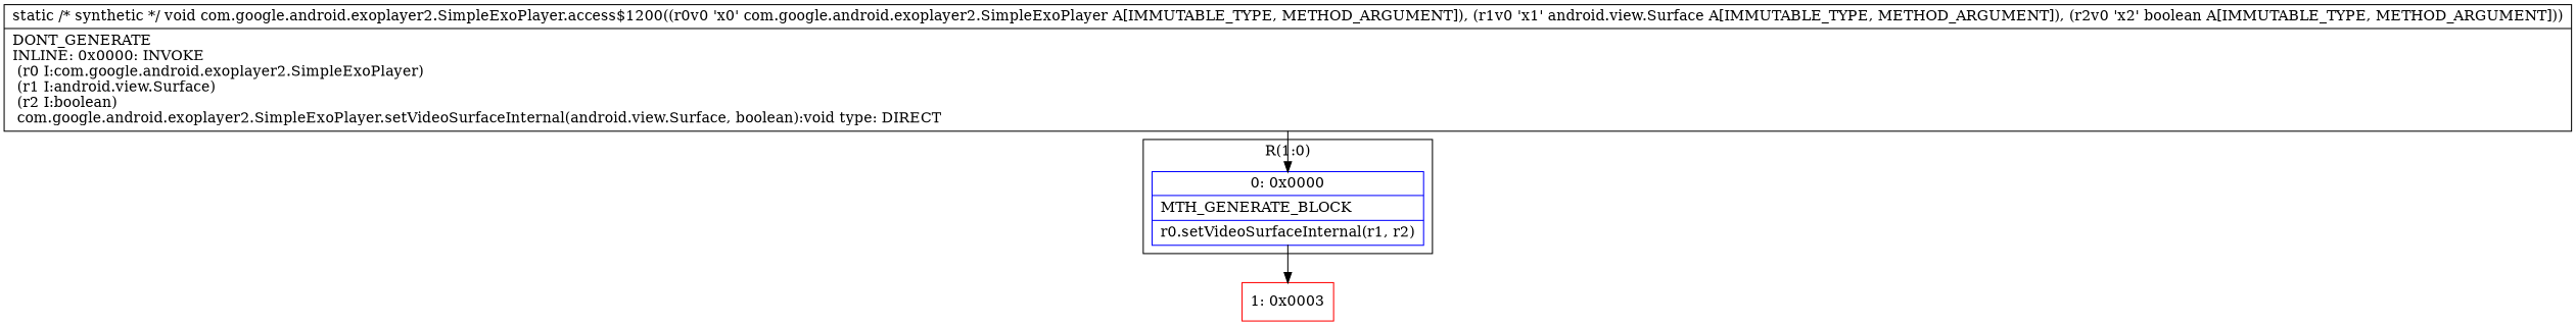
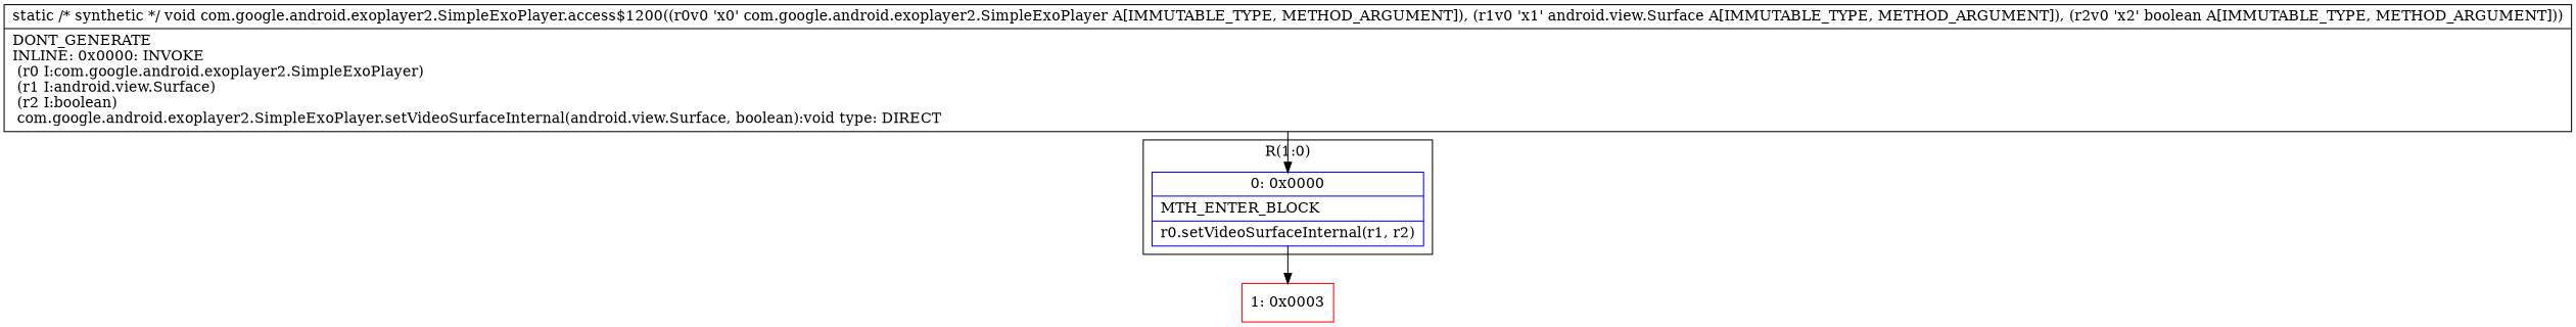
  digraph {
    node [shape=record]
-   n1 [color=blue label="{0\:\ 0x0000|MTH_GENERATE_BLOCK\l|r0.setVideoSurfaceInternal(r1, r2)\l}"]
+   n1 [color=blue label="{0\:\ 0x0000|MTH_ENTER_BLOCK\l|r0.setVideoSurfaceInternal(r1, r2)\l}"]
    n2 [color=red label="{1\:\ 0x0003}"]
    n3 [label="{static \/* synthetic *\/ void com.google.android.exoplayer2.SimpleExoPlayer.access$1200((r0v0 'x0' com.google.android.exoplayer2.SimpleExoPlayer A[IMMUTABLE_TYPE, METHOD_ARGUMENT]), (r1v0 'x1' android.view.Surface A[IMMUTABLE_TYPE, METHOD_ARGUMENT]), (r2v0 'x2' boolean A[IMMUTABLE_TYPE, METHOD_ARGUMENT]))  | DONT_GENERATE\lINLINE: 0x0000: INVOKE  \l  (r0 I:com.google.android.exoplayer2.SimpleExoPlayer)\l  (r1 I:android.view.Surface)\l  (r2 I:boolean)\l com.google.android.exoplayer2.SimpleExoPlayer.setVideoSurfaceInternal(android.view.Surface, boolean):void type: DIRECT\l}"]
    subgraph cluster_1 {
      label="R(1:0)"
      n1
    }
    n1 -> n2
    n3 -> n1
  }
